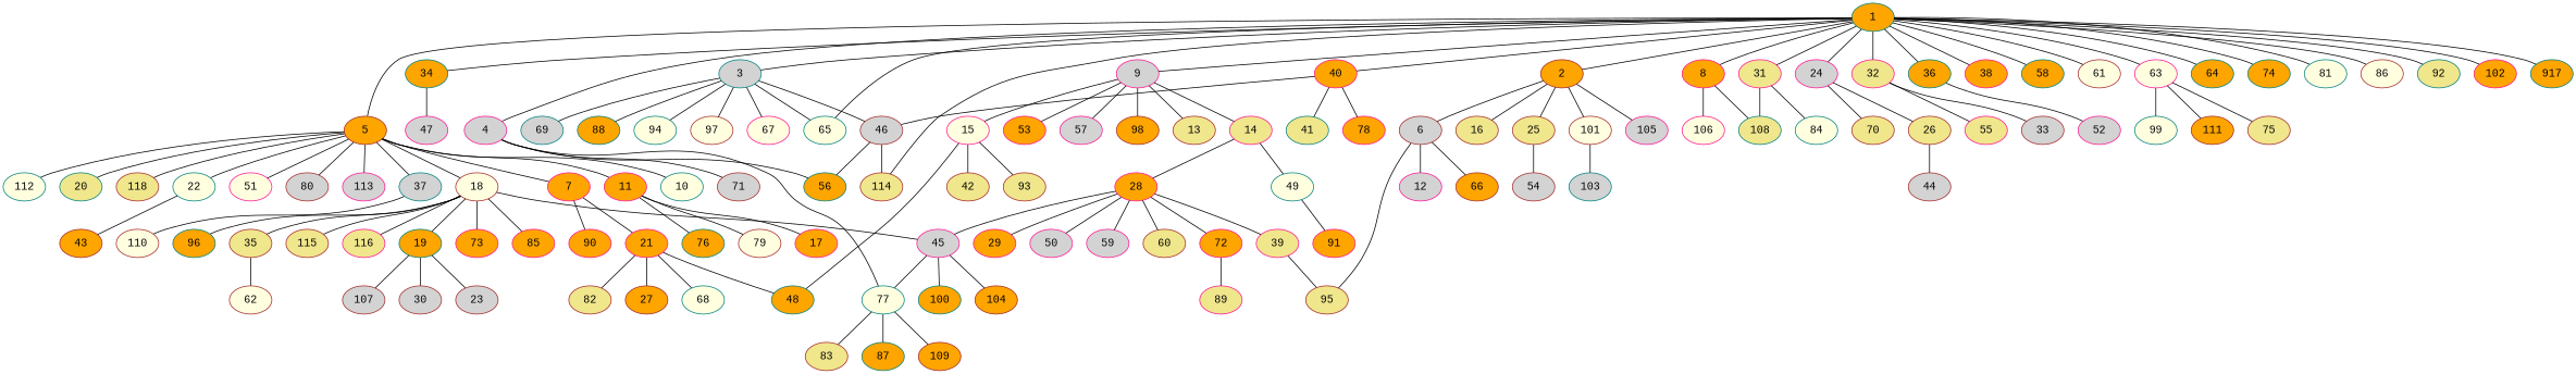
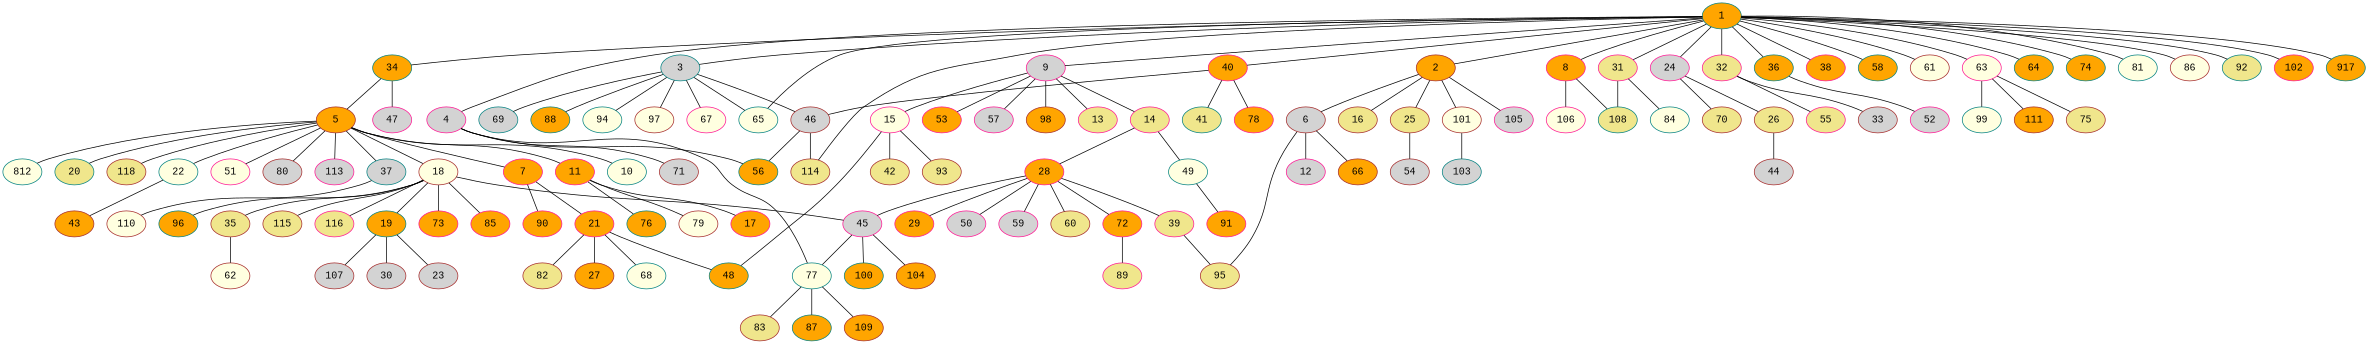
  graph {
    fontname="Liberation Mono"
    node [color=brown fillcolor=orange fontname="Liberation Mono" style=filled]
    edge [fontname="Liberation Mono"]
    1 [color=teal]
    2
    3 [color=teal fillcolor=lightgrey]
    4 [color=deeppink fillcolor=lightgrey]
    5
    8 [color=deeppink]
    9 [color=deeppink fillcolor=lightgrey]
    24 [color=deeppink fillcolor=lightgrey]
    31 [color=deeppink fillcolor=khaki]
    32 [color=deeppink fillcolor=khaki]
    34 [color=teal]
    36 [color=teal]
    38 [color=deeppink]
    40 [color=deeppink]
    58 [color=teal]
    61 [fillcolor=lightyellow]
    63 [color=deeppink fillcolor=lightyellow]
    64 [color=teal]
    65 [color=teal fillcolor=lightyellow]
    74 [color=teal]
    81 [color=teal fillcolor=lightyellow]
    86 [fillcolor=lightyellow]
    92 [color=teal fillcolor=khaki]
    102 [color=deeppink]
    114 [fillcolor=khaki]
    n26 [color=teal label=917]
    6 [fillcolor=lightgrey]
    16 [fillcolor=khaki]
    25 [fillcolor=khaki]
    101 [fillcolor=lightyellow]
    105 [color=deeppink fillcolor=lightgrey]
    46 [fillcolor=lightgrey]
    67 [color=deeppink fillcolor=lightyellow]
    69 [color=teal fillcolor=lightgrey]
    88 [color=teal]
    94 [color=teal fillcolor=lightyellow]
    97 [fillcolor=lightyellow]
    56 [color=teal]
    71 [fillcolor=lightgrey]
    77 [color=teal fillcolor=lightyellow]
    7 [color=deeppink]
    10 [color=teal fillcolor=lightyellow]
    11 [color=deeppink]
    18 [fillcolor=lightyellow]
    20 [color=teal fillcolor=khaki]
    22 [color=teal fillcolor=lightyellow]
    37 [color=teal fillcolor=lightgrey]
    51 [color=deeppink fillcolor=lightyellow]
    80 [fillcolor=lightgrey]
-   112 [color=teal fillcolor=lightyellow]
+   112 [color=teal fillcolor=lightyellow label=812]
    113 [color=deeppink fillcolor=lightgrey]
    118 [fillcolor=khaki]
    106 [color=deeppink fillcolor=lightyellow]
    108 [color=teal fillcolor=khaki]
-   13 [fillcolor=khaki]
+   13 [color=deeppink fillcolor=khaki]
    14 [color=deeppink fillcolor=khaki]
    15 [color=deeppink fillcolor=lightyellow]
    53 [color=deeppink]
    57 [color=deeppink fillcolor=lightgrey]
    98
    26 [fillcolor=khaki]
    70 [fillcolor=khaki]
    84 [color=teal fillcolor=lightyellow]
    33 [fillcolor=lightgrey]
    55 [color=deeppink fillcolor=khaki]
    47 [color=deeppink fillcolor=lightgrey]
    52 [color=deeppink fillcolor=lightgrey]
    41 [color=teal fillcolor=khaki]
    78 [color=deeppink]
    75 [fillcolor=khaki]
    99 [color=teal fillcolor=lightyellow]
    111
    12 [color=deeppink fillcolor=lightgrey]
    66
    95 [fillcolor=khaki]
    54 [fillcolor=lightgrey]
    103 [color=teal fillcolor=lightgrey]
    83 [fillcolor=khaki]
    87 [color=teal]
    109
    21 [color=deeppink]
    90 [color=deeppink]
    17 [color=deeppink]
    76 [color=teal]
    79 [fillcolor=lightyellow]
    19 [color=teal]
    35 [fillcolor=khaki]
    45 [color=deeppink fillcolor=lightgrey]
    73 [color=deeppink]
    85 [color=deeppink]
    96 [color=teal]
    115 [fillcolor=khaki]
    116 [color=deeppink fillcolor=khaki]
    43
    110 [fillcolor=lightyellow]
    48 [color=teal]
    27
    68 [color=teal fillcolor=lightyellow]
    82 [fillcolor=khaki]
    28 [color=deeppink]
    49 [color=teal fillcolor=lightyellow]
    42 [fillcolor=khaki]
    93 [fillcolor=khaki]
    29 [color=deeppink]
    39 [color=deeppink fillcolor=khaki]
    50 [color=deeppink fillcolor=lightgrey]
    59 [color=deeppink fillcolor=lightgrey]
    60 [fillcolor=khaki]
    72 [color=deeppink]
    91 [color=deeppink]
    23 [fillcolor=lightgrey]
    30 [fillcolor=lightgrey]
    107 [fillcolor=lightgrey]
    62 [fillcolor=lightyellow]
    100 [color=teal]
    104
    44 [fillcolor=lightgrey]
    89 [color=deeppink fillcolor=khaki]
    1 -- 2
    1 -- 3
    1 -- 4
-   1 -- 5
+   34 -- 5
    1 -- 8
    1 -- 9
    1 -- 24
    1 -- 31
    1 -- 32
    1 -- 34
    1 -- 36
    1 -- 38
    1 -- 40
    1 -- 58
    1 -- 61
    1 -- 63
    1 -- 64
    1 -- 65
    1 -- 74
    1 -- 81
    1 -- 86
    1 -- 92
    1 -- 102
    1 -- 114
    1 -- n26
    2 -- 6
    2 -- 16
    2 -- 25
    2 -- 101
    2 -- 105
    3 -- 65
    3 -- 46
    3 -- 67
    3 -- 69
    3 -- 88
    3 -- 94
    3 -- 97
    4 -- 56
    4 -- 71
    4 -- 77
    5 -- 7
    5 -- 10
    5 -- 11
    5 -- 18
    5 -- 20
    5 -- 22
    5 -- 37
    5 -- 51
    5 -- 80
    5 -- 112
    5 -- 113
    5 -- 118
    8 -- 106
    8 -- 108
    9 -- 13
    9 -- 14
    9 -- 15
    9 -- 53
    9 -- 57
    9 -- 98
    24 -- 26
    24 -- 70
    31 -- 108
    31 -- 84
    32 -- 33
    32 -- 55
    34 -- 47
    36 -- 52
    40 -- 46
    40 -- 41
    40 -- 78
    63 -- 75
    63 -- 99
    63 -- 111
    6 -- 12
    6 -- 66
    6 -- 95
    25 -- 54
    101 -- 103
    46 -- 114
    46 -- 56
    77 -- 83
    77 -- 87
    77 -- 109
    7 -- 21
    7 -- 90
    11 -- 17
    11 -- 76
    11 -- 79
    18 -- 19
    18 -- 35
    18 -- 45
    18 -- 73
    18 -- 85
    18 -- 96
    18 -- 115
    18 -- 116
    22 -- 43
    37 -- 110
    14 -- 28
    14 -- 49
    15 -- 48
    15 -- 42
    15 -- 93
    26 -- 44
    21 -- 48
    21 -- 27
    21 -- 68
    21 -- 82
    19 -- 23
    19 -- 30
    19 -- 107
    35 -- 62
    45 -- 77
    45 -- 100
    45 -- 104
    28 -- 45
    28 -- 29
    28 -- 39
    28 -- 50
    28 -- 59
    28 -- 60
    28 -- 72
    49 -- 91
    39 -- 95
    72 -- 89
  }
